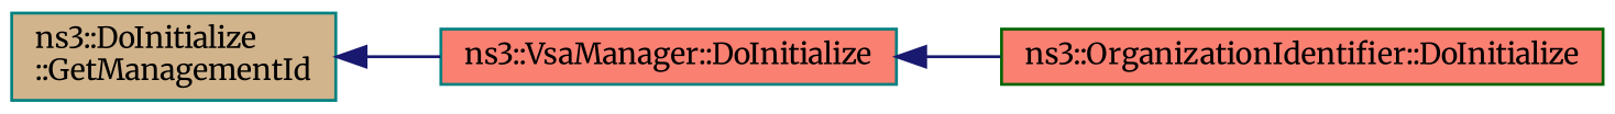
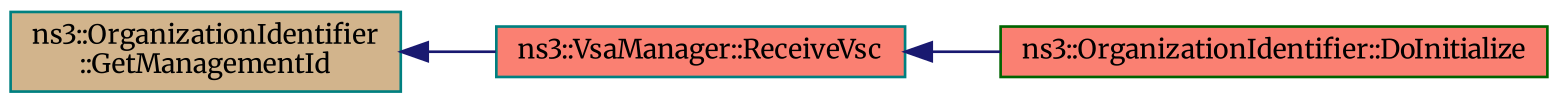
  digraph {
    fontname=Merriweather
    rankdir=LR
    node [color=teal fillcolor=salmon fontname=Merriweather fontsize=10 shape=record style=filled]
    edge [color=midnightblue dir=back fontname=Merriweather fontsize=10 labelfontname=Helvetica labelfontsize=10 style=solid]
-   n1 [fillcolor=tan fontcolor=black height=0.2 label="ns3::DoInitialize\l::GetManagementId" width=0.4]
-   n2 [height=0.2 label="ns3::VsaManager::DoInitialize" width=0.4]
+   n1 [fillcolor=tan fontcolor=black height=0.2 label="ns3::OrganizationIdentifier\l::GetManagementId" width=0.4]
+   n2 [height=0.2 label="ns3::VsaManager::ReceiveVsc" width=0.4]
    n3 [color=darkgreen height=0.2 label="ns3::OrganizationIdentifier::DoInitialize" width=0.4]
    n1 -> n2
    n2 -> n3
  }
